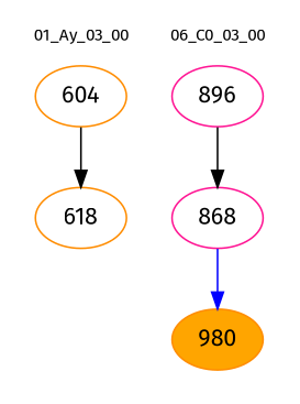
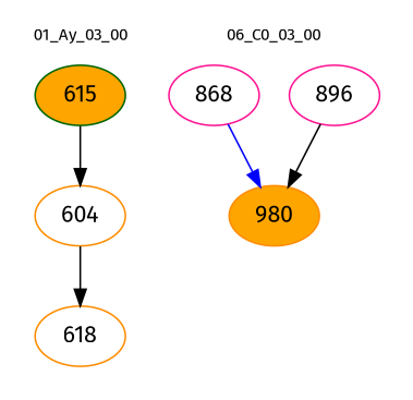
  digraph {
    fontname="Fira Sans"
    node [color=darkorange fillcolor=white fontname="Fira Sans" style=filled]
    edge [color=black fontname="Fira Sans"]
+   n1 [color=darkgreen fillcolor=orange label=615]
    n2 [label=604]
    n3 [label=618]
    n4 [color=deeppink label=896]
    n5 [color=deeppink label=868]
    n6 [fillcolor=orange label=980]
    subgraph cluster_1 {
      color=white
      fontsize=10
      label="01_Ay_03_00"
+     n1
      n2
      n3
    }
    subgraph cluster_2 {
      color=white
      fontsize=10
      label="06_C0_03_00"
      n4
      n5
      n6
    }
+   n1 -> n2
    n2 -> n3
-   n4 -> n5
+   n4 -> n6
    n5 -> n6 [color=blue]
  }
